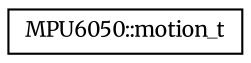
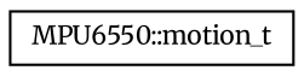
  digraph {
    rankdir=LR
    fontname=Merriweather
-   n1 [color=black fillcolor=white fontname=Merriweather fontsize=10 height=0.2 label="MPU6050::motion_t" shape=record style=filled width=0.4]
+   n1 [color=black fillcolor=white fontname=Merriweather fontsize=10 height=0.2 label="MPU6550::motion_t" shape=record style=filled width=0.4]
  }
